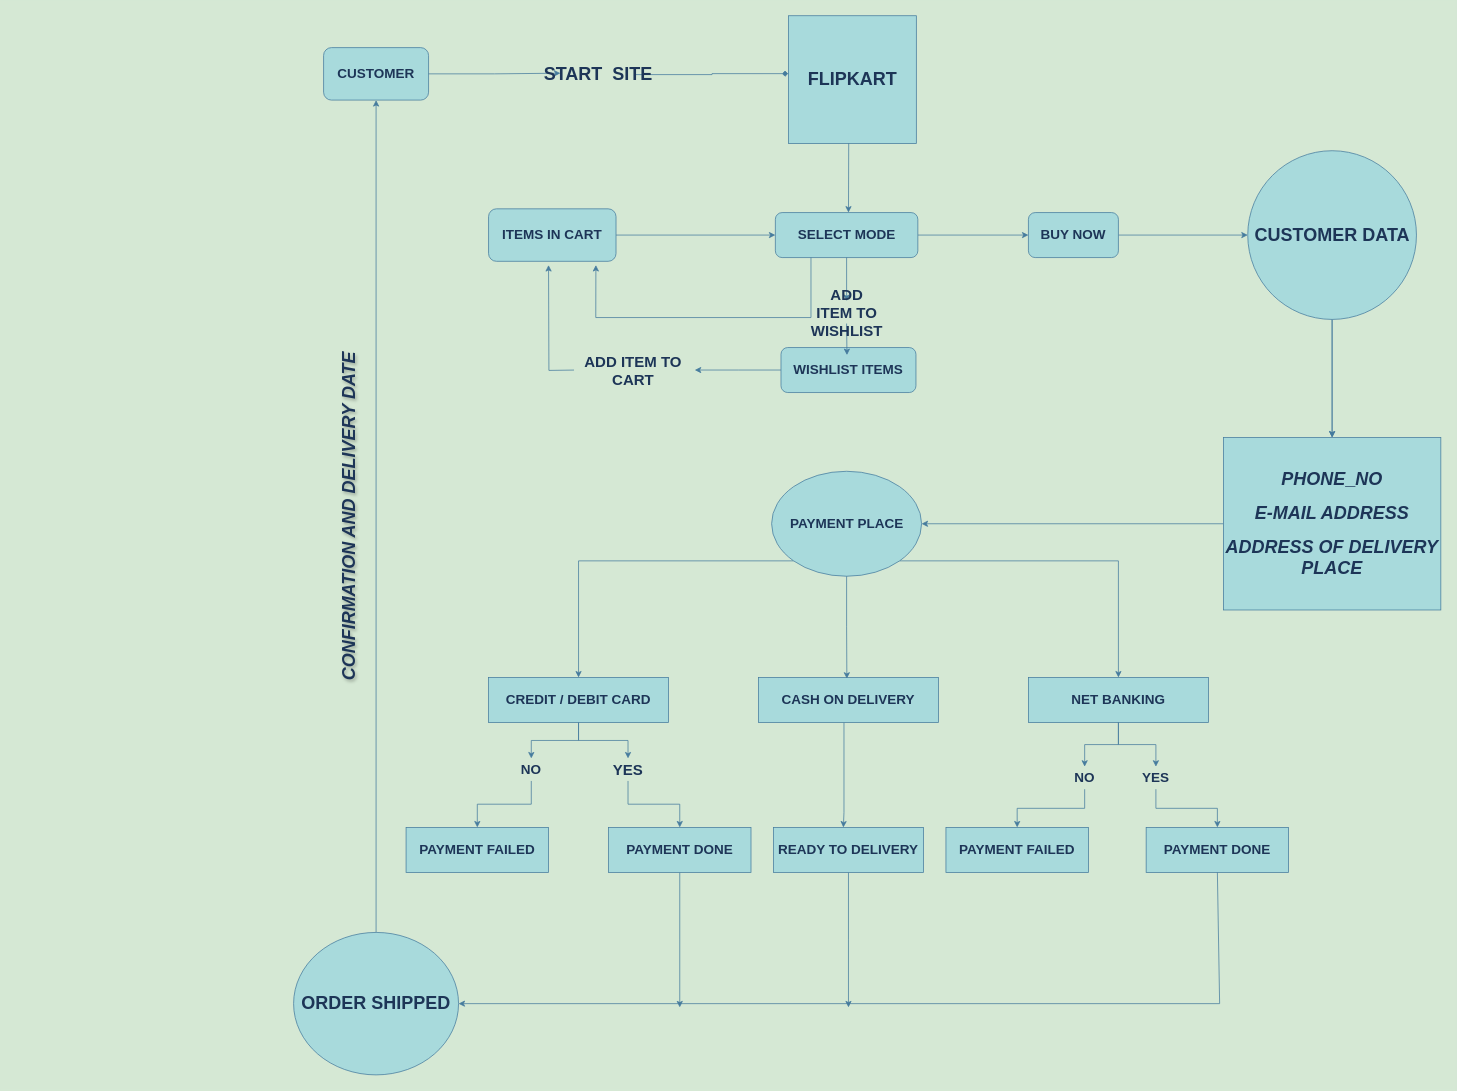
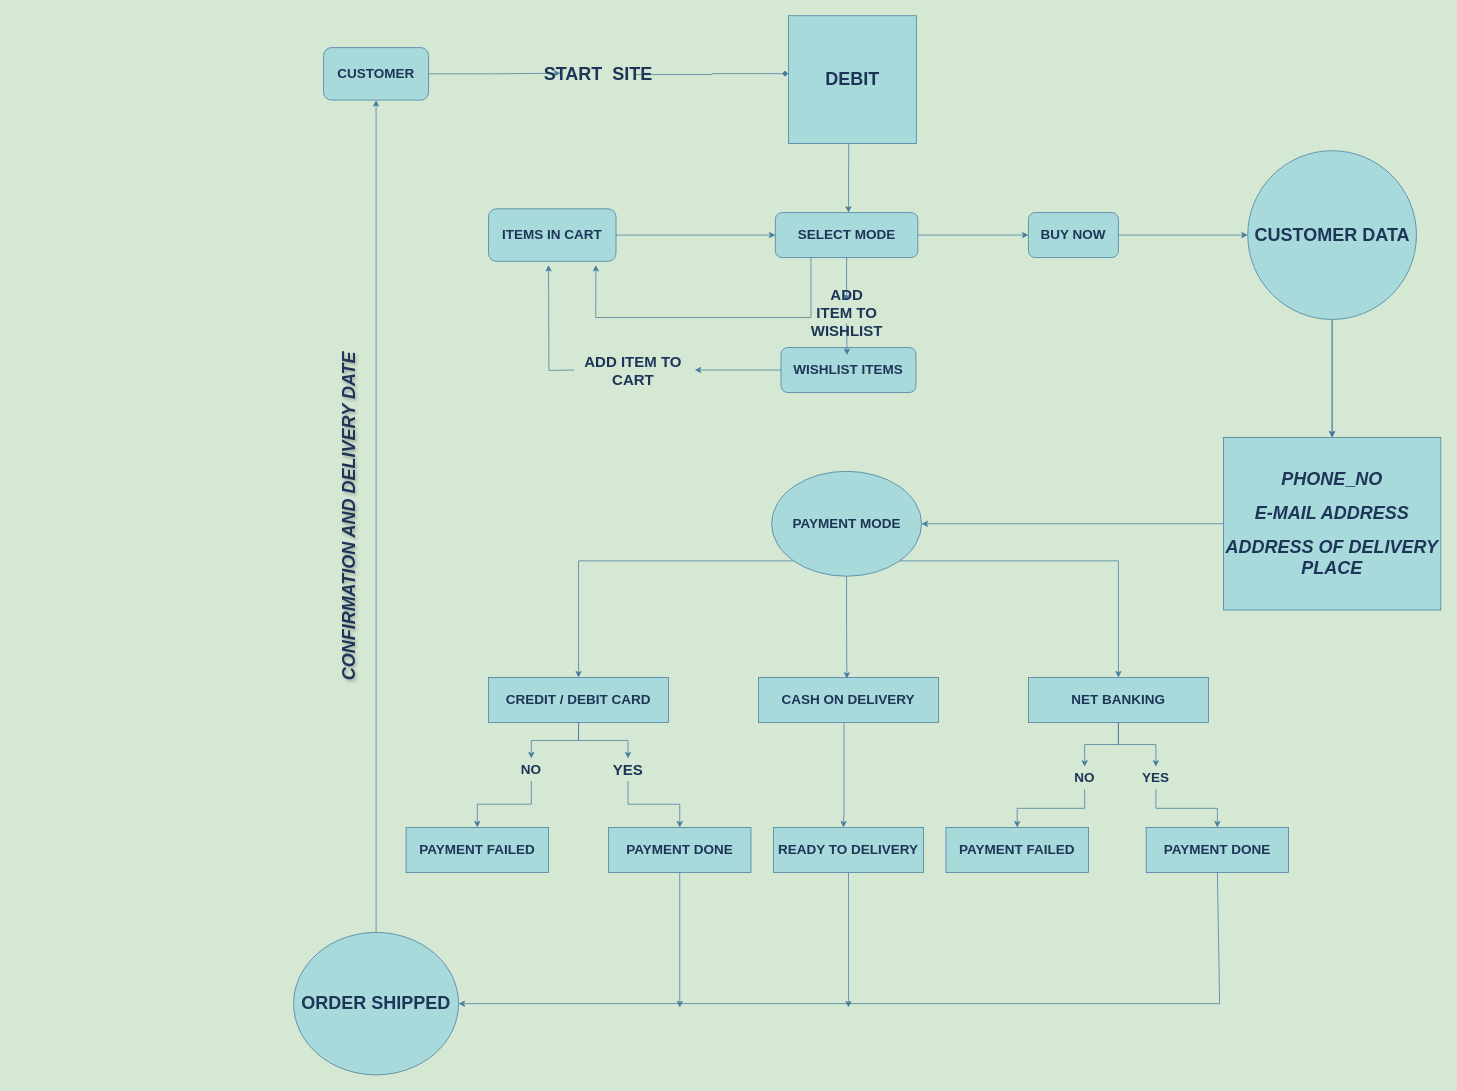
  <mxCell id="0" value="" />
  <mxCell id="1" parent="0" />
  <mxCell id="2" value="&lt;h2&gt;CUSTOMER&lt;/h2&gt;" style="rounded=1;whiteSpace=wrap;html=1;labelBackgroundColor=none;fillColor=#A8DADC;strokeColor=#457B9D;fontColor=#1D3557;" vertex="1" parent="1"><mxGeometry x="431" y="63" width="140" height="70" as="geometry" /></mxCell>
- <mxCell id="3" value="&lt;h1 style=&quot;line-height: 660%;&quot;&gt;FLIPKART&lt;/h1&gt;" style="whiteSpace=wrap;html=1;aspect=fixed;labelBackgroundColor=none;fillColor=#A8DADC;strokeColor=#457B9D;fontColor=#1D3557;" vertex="1" parent="1"><mxGeometry x="1051" y="20.5" width="170.5" height="170.5" as="geometry" /></mxCell>
+ <mxCell id="3" value="&lt;h1 style=&quot;line-height: 660%;&quot;&gt;DEBIT&lt;/h1&gt;" style="whiteSpace=wrap;html=1;aspect=fixed;labelBackgroundColor=none;fillColor=#A8DADC;strokeColor=#457B9D;fontColor=#1D3557;" vertex="1" parent="1"><mxGeometry x="1051" y="20.5" width="170.5" height="170.5" as="geometry" /></mxCell>
  <mxCell id="4" style="edgeStyle=orthogonalEdgeStyle;rounded=0;orthogonalLoop=1;jettySize=auto;html=1;entryX=0;entryY=0.5;entryDx=0;entryDy=0;strokeColor=#457B9D;fontColor=#1D3557;fillColor=#A8DADC;" edge="1" parent="1" source="5" target="45"><mxGeometry relative="1" as="geometry" /></mxCell>
  <mxCell id="5" value="&lt;h2&gt;SELECT MODE&lt;/h2&gt;" style="rounded=1;whiteSpace=wrap;html=1;labelBackgroundColor=none;fillColor=#A8DADC;strokeColor=#457B9D;fontColor=#1D3557;" vertex="1" parent="1"><mxGeometry x="1033.5" y="283" width="190" height="60" as="geometry" /></mxCell>
  <mxCell id="6" value="" style="endArrow=classic;html=1;rounded=0;exitX=0.471;exitY=0.998;exitDx=0;exitDy=0;exitPerimeter=0;labelBackgroundColor=none;strokeColor=#457B9D;fontColor=default;" edge="1" parent="1" source="3"><mxGeometry width="50" height="50" relative="1" as="geometry"><mxPoint x="1181" y="323" as="sourcePoint" /><mxPoint y="283" as="targetPoint" x="1131" /></mxGeometry></mxCell>
  <mxCell id="7" style="edgeStyle=orthogonalEdgeStyle;rounded=0;orthogonalLoop=1;jettySize=auto;html=1;labelBackgroundColor=none;strokeColor=#457B9D;fontColor=default;" edge="1" parent="1"><mxGeometry relative="1" as="geometry"><mxPoint x="731" y="353" as="targetPoint" /><mxPoint x="765" y="493.048" as="sourcePoint" /></mxGeometry></mxCell>
  <mxCell id="8" value="&lt;h2&gt;WISHLIST ITEMS&lt;/h2&gt;" style="rounded=1;whiteSpace=wrap;html=1;labelBackgroundColor=none;fillColor=#A8DADC;strokeColor=#457B9D;fontColor=#1D3557;" vertex="1" parent="1"><mxGeometry x="1041" y="463" width="180" height="60" as="geometry" /></mxCell>
  <mxCell id="9" value="" style="endArrow=classic;html=1;rounded=0;exitX=0.5;exitY=1;exitDx=0;exitDy=0;labelBackgroundColor=none;strokeColor=#457B9D;fontColor=default;" edge="1" parent="1" source="54"><mxGeometry width="50" height="50" relative="1" as="geometry"><mxPoint x="1011" y="403" as="sourcePoint" /><mxPoint x="1129" y="473" as="targetPoint" /></mxGeometry></mxCell>
  <mxCell id="10" style="edgeStyle=orthogonalEdgeStyle;rounded=0;orthogonalLoop=1;jettySize=auto;html=1;entryX=0;entryY=0.5;entryDx=0;entryDy=0;labelBackgroundColor=none;strokeColor=#457B9D;fontColor=default;" edge="1" parent="1" source="11" target="5"><mxGeometry relative="1" as="geometry" /></mxCell>
  <mxCell id="11" value="&lt;h2&gt;ITEMS IN CART&lt;/h2&gt;" style="rounded=1;whiteSpace=wrap;html=1;labelBackgroundColor=none;fillColor=#A8DADC;strokeColor=#457B9D;fontColor=#1D3557;" vertex="1" parent="1"><mxGeometry x="651" y="278" width="170" height="70" as="geometry" /></mxCell>
  <mxCell id="12" value="" style="endArrow=classic;html=1;rounded=0;entryX=0.842;entryY=1.071;entryDx=0;entryDy=0;entryPerimeter=0;exitX=0.25;exitY=1;exitDx=0;exitDy=0;labelBackgroundColor=none;strokeColor=#457B9D;fontColor=default;" edge="1" parent="1" source="5" target="11"><mxGeometry width="50" height="50" relative="1" as="geometry"><mxPoint x="1011" y="403" as="sourcePoint" /><mxPoint x="1061" y="353" as="targetPoint" /><Array as="points"><mxPoint x="1081" y="423" /><mxPoint x="794" y="423" /></Array></mxGeometry></mxCell>
  <mxCell id="13" value="" style="edgeStyle=orthogonalEdgeStyle;rounded=0;orthogonalLoop=1;jettySize=auto;html=1;labelBackgroundColor=none;strokeColor=#457B9D;fontColor=default;" edge="1" parent="1" source="15" target="17"><mxGeometry relative="1" as="geometry" /></mxCell>
  <mxCell id="14" style="edgeStyle=orthogonalEdgeStyle;rounded=0;orthogonalLoop=1;jettySize=auto;html=1;entryX=0.5;entryY=0;entryDx=0;entryDy=0;labelBackgroundColor=none;strokeColor=#457B9D;fontColor=default;" edge="1" parent="1" source="15" target="17"><mxGeometry relative="1" as="geometry" /></mxCell>
  <mxCell id="15" value="&lt;h1&gt;CUSTOMER DATA&lt;/h1&gt;" style="ellipse;whiteSpace=wrap;html=1;aspect=fixed;labelBackgroundColor=none;fillColor=#A8DADC;strokeColor=#457B9D;fontColor=#1D3557;" vertex="1" parent="1"><mxGeometry x="1663.5" y="200.5" width="225" height="225" as="geometry" /></mxCell>
  <mxCell id="16" style="edgeStyle=orthogonalEdgeStyle;rounded=0;orthogonalLoop=1;jettySize=auto;html=1;entryX=1;entryY=0.5;entryDx=0;entryDy=0;labelBackgroundColor=none;strokeColor=#457B9D;fontColor=default;" edge="1" parent="1" source="17" target="20"><mxGeometry relative="1" as="geometry" /></mxCell>
  <mxCell id="17" value="&lt;h1&gt;&lt;i&gt;PHONE&lt;/i&gt;_&lt;i style=&quot;background-color: initial;&quot;&gt;NO&lt;/i&gt;&lt;/h1&gt;&lt;h1&gt;&lt;i style=&quot;background-color: initial;&quot;&gt;E-MAIL ADDRESS&lt;/i&gt;&lt;/h1&gt;&lt;h1&gt;&lt;i style=&quot;background-color: initial;&quot;&gt;ADDRESS OF DELIVERY PLACE&lt;/i&gt;&lt;/h1&gt;" style="whiteSpace=wrap;html=1;labelBackgroundColor=none;fillColor=#A8DADC;strokeColor=#457B9D;fontColor=#1D3557;" vertex="1" parent="1"><mxGeometry x="1631" y="583" width="290" height="230" as="geometry" /></mxCell>
  <mxCell id="18" style="edgeStyle=orthogonalEdgeStyle;rounded=0;orthogonalLoop=1;jettySize=auto;html=1;exitX=1;exitY=1;exitDx=0;exitDy=0;entryX=0.5;entryY=0;entryDx=0;entryDy=0;labelBackgroundColor=none;strokeColor=#457B9D;fontColor=default;" edge="1" parent="1" source="20" target="30"><mxGeometry relative="1" as="geometry" /></mxCell>
  <mxCell id="19" style="edgeStyle=orthogonalEdgeStyle;rounded=0;orthogonalLoop=1;jettySize=auto;html=1;exitX=0;exitY=1;exitDx=0;exitDy=0;entryX=0.5;entryY=0;entryDx=0;entryDy=0;labelBackgroundColor=none;strokeColor=#457B9D;fontColor=default;" edge="1" parent="1" source="20" target="24"><mxGeometry relative="1" as="geometry" /></mxCell>
- <mxCell id="20" value="&lt;h2&gt;PAYMENT PLACE&lt;/h2&gt;" style="ellipse;whiteSpace=wrap;html=1;labelBackgroundColor=none;fillColor=#A8DADC;strokeColor=#457B9D;fontColor=#1D3557;" vertex="1" parent="1"><mxGeometry x="1028.5" y="628" width="200" height="140" as="geometry" /></mxCell>
+ <mxCell id="20" value="&lt;h2&gt;PAYMENT MODE&lt;/h2&gt;" style="ellipse;whiteSpace=wrap;html=1;labelBackgroundColor=none;fillColor=#A8DADC;strokeColor=#457B9D;fontColor=#1D3557;" vertex="1" parent="1"><mxGeometry x="1028.5" y="628" width="200" height="140" as="geometry" /></mxCell>
  <mxCell id="21" style="edgeStyle=orthogonalEdgeStyle;rounded=0;orthogonalLoop=1;jettySize=auto;html=1;entryX=0.5;entryY=0;entryDx=0;entryDy=0;labelBackgroundColor=none;strokeColor=#457B9D;fontColor=default;" edge="1" parent="1" source="48" target="35"><mxGeometry relative="1" as="geometry" /></mxCell>
  <mxCell id="22" style="edgeStyle=orthogonalEdgeStyle;rounded=0;orthogonalLoop=1;jettySize=auto;html=1;entryX=0.5;entryY=0;entryDx=0;entryDy=0;labelBackgroundColor=none;strokeColor=#457B9D;fontColor=default;exitX=0.5;exitY=1;exitDx=0;exitDy=0;" edge="1" parent="1" source="57" target="39"><mxGeometry relative="1" as="geometry"><mxPoint x="681" y="1037" as="sourcePoint" /></mxGeometry></mxCell>
  <mxCell id="23" style="edgeStyle=orthogonalEdgeStyle;rounded=0;orthogonalLoop=1;jettySize=auto;html=1;entryX=0.5;entryY=0;entryDx=0;entryDy=0;strokeColor=#457B9D;fontColor=#1D3557;fillColor=#A8DADC;" edge="1" parent="1" source="24" target="57"><mxGeometry relative="1" as="geometry" /></mxCell>
  <mxCell id="24" value="&lt;h2&gt;CREDIT / DEBIT CARD&lt;/h2&gt;" style="rounded=0;whiteSpace=wrap;html=1;labelBackgroundColor=none;fillColor=#A8DADC;strokeColor=#457B9D;fontColor=#1D3557;" vertex="1" parent="1"><mxGeometry x="651" y="903" width="240" height="60" as="geometry" /></mxCell>
  <mxCell id="25" style="edgeStyle=orthogonalEdgeStyle;rounded=0;orthogonalLoop=1;jettySize=auto;html=1;exitX=0;exitY=0.5;exitDx=0;exitDy=0;entryX=0;entryY=0.5;entryDx=0;entryDy=0;labelBackgroundColor=none;strokeColor=#457B9D;fontColor=default;" edge="1" parent="1" source="27" target="27"><mxGeometry relative="1" as="geometry"><mxPoint x="1025.727" y="863.273" as="targetPoint" /></mxGeometry></mxCell>
  <mxCell id="26" style="edgeStyle=orthogonalEdgeStyle;rounded=0;orthogonalLoop=1;jettySize=auto;html=1;entryX=0.466;entryY=0.001;entryDx=0;entryDy=0;entryPerimeter=0;labelBackgroundColor=none;strokeColor=#457B9D;fontColor=default;" edge="1" parent="1" source="27" target="33"><mxGeometry relative="1" as="geometry"><mxPoint y="1173" as="targetPoint" x="1131" /><Array as="points"><mxPoint x="1125" y="1083" /><mxPoint x="1125" y="1083" /></Array></mxGeometry></mxCell>
  <mxCell id="27" value="&lt;h2&gt;CASH ON DELIVERY&lt;/h2&gt;" style="whiteSpace=wrap;html=1;labelBackgroundColor=none;fillColor=#A8DADC;strokeColor=#457B9D;fontColor=#1D3557;" vertex="1" parent="1"><mxGeometry x="1011" y="903" width="240" height="60" as="geometry" /></mxCell>
  <mxCell id="28" style="edgeStyle=orthogonalEdgeStyle;rounded=0;orthogonalLoop=1;jettySize=auto;html=1;entryX=0.5;entryY=0;entryDx=0;entryDy=0;labelBackgroundColor=none;strokeColor=#457B9D;fontColor=default;" edge="1" parent="1" source="56" target="37"><mxGeometry relative="1" as="geometry" /></mxCell>
  <mxCell id="29" style="edgeStyle=orthogonalEdgeStyle;rounded=0;orthogonalLoop=1;jettySize=auto;html=1;entryX=0.5;entryY=0;entryDx=0;entryDy=0;labelBackgroundColor=none;strokeColor=#457B9D;fontColor=default;" edge="1" parent="1" source="59" target="38"><mxGeometry relative="1" as="geometry" /></mxCell>
  <mxCell id="30" value="&lt;h2&gt;NET BANKING&lt;/h2&gt;" style="whiteSpace=wrap;html=1;labelBackgroundColor=none;fillColor=#A8DADC;strokeColor=#457B9D;fontColor=#1D3557;" vertex="1" parent="1"><mxGeometry x="1371" y="903" width="240" height="60" as="geometry" /></mxCell>
  <mxCell id="31" style="edgeStyle=orthogonalEdgeStyle;rounded=0;orthogonalLoop=1;jettySize=auto;html=1;entryX=0.491;entryY=0.027;entryDx=0;entryDy=0;entryPerimeter=0;labelBackgroundColor=none;strokeColor=#457B9D;fontColor=default;" edge="1" parent="1" source="20" target="27"><mxGeometry relative="1" as="geometry" /></mxCell>
  <mxCell id="32" style="edgeStyle=orthogonalEdgeStyle;rounded=0;orthogonalLoop=1;jettySize=auto;html=1;labelBackgroundColor=none;strokeColor=#457B9D;fontColor=default;" edge="1" parent="1" source="33"><mxGeometry relative="1" as="geometry"><mxPoint y="1343" as="targetPoint" x="1131" /></mxGeometry></mxCell>
  <mxCell id="33" value="&lt;h2&gt;READY TO DELIVERY&lt;/h2&gt;" style="rounded=0;whiteSpace=wrap;html=1;labelBackgroundColor=none;fillColor=#A8DADC;strokeColor=#457B9D;fontColor=#1D3557;" vertex="1" parent="1"><mxGeometry x="1031" width="200" height="60" as="geometry" y="1103" /></mxCell>
  <mxCell id="34" style="edgeStyle=orthogonalEdgeStyle;rounded=0;orthogonalLoop=1;jettySize=auto;html=1;labelBackgroundColor=none;strokeColor=#457B9D;fontColor=default;" edge="1" parent="1" source="35"><mxGeometry relative="1" as="geometry"><mxPoint x="906" y="1343" as="targetPoint" /></mxGeometry></mxCell>
  <mxCell id="35" value="&lt;h2&gt;PAYMENT DONE&lt;/h2&gt;" style="rounded=0;whiteSpace=wrap;html=1;labelBackgroundColor=none;fillColor=#A8DADC;strokeColor=#457B9D;fontColor=#1D3557;" vertex="1" parent="1"><mxGeometry x="811" width="190" height="60" as="geometry" y="1103" /></mxCell>
  <mxCell id="36" style="edgeStyle=orthogonalEdgeStyle;rounded=0;orthogonalLoop=1;jettySize=auto;html=1;exitX=0.5;exitY=1;exitDx=0;exitDy=0;labelBackgroundColor=none;strokeColor=#457B9D;fontColor=default;" edge="1" parent="1" source="35" target="35"><mxGeometry relative="1" as="geometry" /></mxCell>
  <mxCell id="37" value="&lt;h2&gt;PAYMENT FAILED&lt;/h2&gt;" style="whiteSpace=wrap;html=1;labelBackgroundColor=none;fillColor=#A8DADC;strokeColor=#457B9D;fontColor=#1D3557;" vertex="1" parent="1"><mxGeometry x="1261" width="190" height="60" as="geometry" y="1103" /></mxCell>
  <mxCell id="38" value="&lt;h2&gt;PAYMENT DONE&lt;/h2&gt;" style="whiteSpace=wrap;html=1;labelBackgroundColor=none;fillColor=#A8DADC;strokeColor=#457B9D;fontColor=#1D3557;" vertex="1" parent="1"><mxGeometry x="1528" width="190" height="60" as="geometry" y="1103" /></mxCell>
  <mxCell id="39" value="&lt;h2&gt;PAYMENT FAILED&lt;/h2&gt;" style="whiteSpace=wrap;html=1;labelBackgroundColor=none;fillColor=#A8DADC;strokeColor=#457B9D;fontColor=#1D3557;" vertex="1" parent="1"><mxGeometry x="541" width="190" height="60" as="geometry" y="1103" /></mxCell>
  <mxCell id="40" style="edgeStyle=orthogonalEdgeStyle;rounded=0;orthogonalLoop=1;jettySize=auto;html=1;entryX=-0.002;entryY=0.453;entryDx=0;entryDy=0;entryPerimeter=0;labelBackgroundColor=none;strokeColor=#457B9D;fontColor=default;endArrow=diamond;" edge="1" parent="1" source="50" target="3"><mxGeometry relative="1" as="geometry" /></mxCell>
  <mxCell id="41" style="edgeStyle=orthogonalEdgeStyle;rounded=0;orthogonalLoop=1;jettySize=auto;html=1;entryX=0.5;entryY=1;entryDx=0;entryDy=0;labelBackgroundColor=none;strokeColor=#457B9D;fontColor=default;" edge="1" parent="1" source="42" target="2"><mxGeometry relative="1" as="geometry" /></mxCell>
  <mxCell id="42" value="&lt;h1&gt;ORDER SHIPPED&lt;/h1&gt;" style="ellipse;whiteSpace=wrap;html=1;labelBackgroundColor=none;fillColor=#A8DADC;strokeColor=#457B9D;fontColor=#1D3557;" vertex="1" parent="1"><mxGeometry x="391" y="1243" width="220" height="190" as="geometry" /></mxCell>
  <mxCell id="43" value="" style="endArrow=classic;html=1;rounded=0;entryX=1;entryY=0.5;entryDx=0;entryDy=0;exitX=0.5;exitY=1;exitDx=0;exitDy=0;labelBackgroundColor=none;strokeColor=#457B9D;fontColor=default;" edge="1" parent="1" source="38" target="42"><mxGeometry width="50" height="50" relative="1" as="geometry"><mxPoint x="1031" y="1223" as="sourcePoint" /><mxPoint x="1081" y="1173" as="targetPoint" /><Array as="points"><mxPoint x="1626" y="1338" /></Array></mxGeometry></mxCell>
  <mxCell id="44" style="edgeStyle=orthogonalEdgeStyle;rounded=0;orthogonalLoop=1;jettySize=auto;html=1;entryX=0;entryY=0.5;entryDx=0;entryDy=0;strokeColor=#457B9D;fontColor=#1D3557;fillColor=#A8DADC;" edge="1" parent="1" source="45" target="15"><mxGeometry relative="1" as="geometry" /></mxCell>
  <mxCell id="45" value="&lt;h2&gt;BUY NOW&lt;/h2&gt;" style="rounded=1;whiteSpace=wrap;html=1;strokeColor=#457B9D;fontColor=#1D3557;fillColor=#A8DADC;" vertex="1" parent="1"><mxGeometry x="1371" y="283" width="120" height="60" as="geometry" /></mxCell>
  <mxCell id="46" value="CONFIRMATION AND DELIVERY DATE&lt;div style=&quot;font-size: 24px;&quot;&gt;&lt;br style=&quot;font-size: 24px;&quot;&gt;&lt;/div&gt;" style="text;html=1;align=center;verticalAlign=middle;whiteSpace=wrap;rounded=0;fontColor=#1D3557;rotation=270;labelBackgroundColor=none;textShadow=1;fontStyle=3;fontSize=24;" vertex="1" parent="1"><mxGeometry x="20" y="630" width="920" height="116" as="geometry" /></mxCell>
  <mxCell id="47" value="" style="edgeStyle=orthogonalEdgeStyle;rounded=0;orthogonalLoop=1;jettySize=auto;html=1;entryX=0.5;entryY=0;entryDx=0;entryDy=0;labelBackgroundColor=none;strokeColor=#457B9D;fontColor=default;" edge="1" parent="1" source="24" target="48"><mxGeometry relative="1" as="geometry"><mxPoint x="771" y="963" as="sourcePoint" /><mxPoint x="906" as="targetPoint" y="1103" /><Array as="points"><mxPoint x="771" y="987" /><mxPoint x="837" y="987" /></Array></mxGeometry></mxCell>
  <mxCell id="48" value="&lt;h1 style=&quot;font-size: 20px;&quot;&gt;YES&lt;/h1&gt;" style="text;html=1;align=center;verticalAlign=middle;whiteSpace=wrap;rounded=0;fontColor=#1D3557;" vertex="1" parent="1"><mxGeometry x="807" y="1011" width="60" height="30" as="geometry" /></mxCell>
  <mxCell id="49" value="" style="edgeStyle=orthogonalEdgeStyle;rounded=0;orthogonalLoop=1;jettySize=auto;html=1;entryX=-0.002;entryY=0.453;entryDx=0;entryDy=0;entryPerimeter=0;labelBackgroundColor=none;strokeColor=#457B9D;fontColor=default;" edge="1" parent="1" source="2" target="50"><mxGeometry relative="1" as="geometry"><mxPoint x="571" y="98" as="sourcePoint" /><mxPoint x="1051" y="98" as="targetPoint" /></mxGeometry></mxCell>
  <mxCell id="50" value="START&amp;nbsp; SITE" style="text;strokeColor=none;fillColor=none;html=1;fontSize=24;fontStyle=1;verticalAlign=middle;align=center;fontColor=#1D3557;" vertex="1" parent="1"><mxGeometry x="747" y="79" width="100" height="40" as="geometry" /></mxCell>
  <mxCell id="51" value="" style="edgeStyle=orthogonalEdgeStyle;rounded=0;orthogonalLoop=1;jettySize=auto;html=1;labelBackgroundColor=none;strokeColor=#457B9D;fontColor=default;" edge="1" parent="1" source="8"><mxGeometry relative="1" as="geometry"><mxPoint x="926" y="493" as="targetPoint" /><mxPoint x="1041" y="493" as="sourcePoint" /></mxGeometry></mxCell>
  <mxCell id="52" value="ADD ITEM TO CART" style="text;strokeColor=none;align=center;fillColor=none;html=1;verticalAlign=middle;whiteSpace=wrap;rounded=0;fontColor=#1D3557;fontSize=20;fontStyle=1" vertex="1" parent="1"><mxGeometry x="768" y="478" width="152" height="30" as="geometry" /></mxCell>
  <mxCell id="53" value="" style="endArrow=classic;html=1;rounded=0;exitX=0.5;exitY=1;exitDx=0;exitDy=0;labelBackgroundColor=none;strokeColor=#457B9D;fontColor=default;" edge="1" parent="1" source="5" target="54"><mxGeometry width="50" height="50" relative="1" as="geometry"><mxPoint x="1129" y="343" as="sourcePoint" /><mxPoint x="1129" y="473" as="targetPoint" /></mxGeometry></mxCell>
  <mxCell id="54" value="ADD ITEM TO WISHLIST" style="text;html=1;align=center;verticalAlign=middle;whiteSpace=wrap;rounded=0;fontColor=#1D3557;rotation=0;fontSize=20;fontStyle=1" vertex="1" parent="1"><mxGeometry x="1098.5" y="401" width="60" height="30" as="geometry" /></mxCell>
  <mxCell id="55" value="" style="edgeStyle=orthogonalEdgeStyle;rounded=0;orthogonalLoop=1;jettySize=auto;html=1;entryX=0.5;entryY=0;entryDx=0;entryDy=0;labelBackgroundColor=none;strokeColor=#457B9D;fontColor=default;" edge="1" parent="1" source="30" target="56"><mxGeometry relative="1" as="geometry"><mxPoint x="1491" y="963" as="sourcePoint" /><mxPoint x="1356" as="targetPoint" y="1103" /></mxGeometry></mxCell>
  <mxCell id="56" value="&lt;h2&gt;NO&lt;/h2&gt;" style="text;html=1;align=center;verticalAlign=middle;whiteSpace=wrap;rounded=0;fontColor=#1D3557;" vertex="1" parent="1"><mxGeometry x="1416" y="1022" width="60" height="30" as="geometry" /></mxCell>
  <mxCell id="57" value="&lt;h2&gt;NO&lt;/h2&gt;" style="text;html=1;align=center;verticalAlign=middle;whiteSpace=wrap;rounded=0;fontColor=#1D3557;" vertex="1" parent="1"><mxGeometry x="678" y="1011" width="60" height="30" as="geometry" /></mxCell>
  <mxCell id="58" value="" style="edgeStyle=orthogonalEdgeStyle;rounded=0;orthogonalLoop=1;jettySize=auto;html=1;entryX=0.5;entryY=0;entryDx=0;entryDy=0;labelBackgroundColor=none;strokeColor=#457B9D;fontColor=default;" edge="1" parent="1" source="30" target="59"><mxGeometry relative="1" as="geometry"><mxPoint x="1491" y="963" as="sourcePoint" /><mxPoint x="1626" as="targetPoint" y="1103" /></mxGeometry></mxCell>
  <mxCell id="59" value="&lt;h2&gt;YES&lt;/h2&gt;" style="text;html=1;align=center;verticalAlign=middle;whiteSpace=wrap;rounded=0;fontColor=#1D3557;" vertex="1" parent="1"><mxGeometry x="1511" y="1022" width="60" height="30" as="geometry" /></mxCell>
